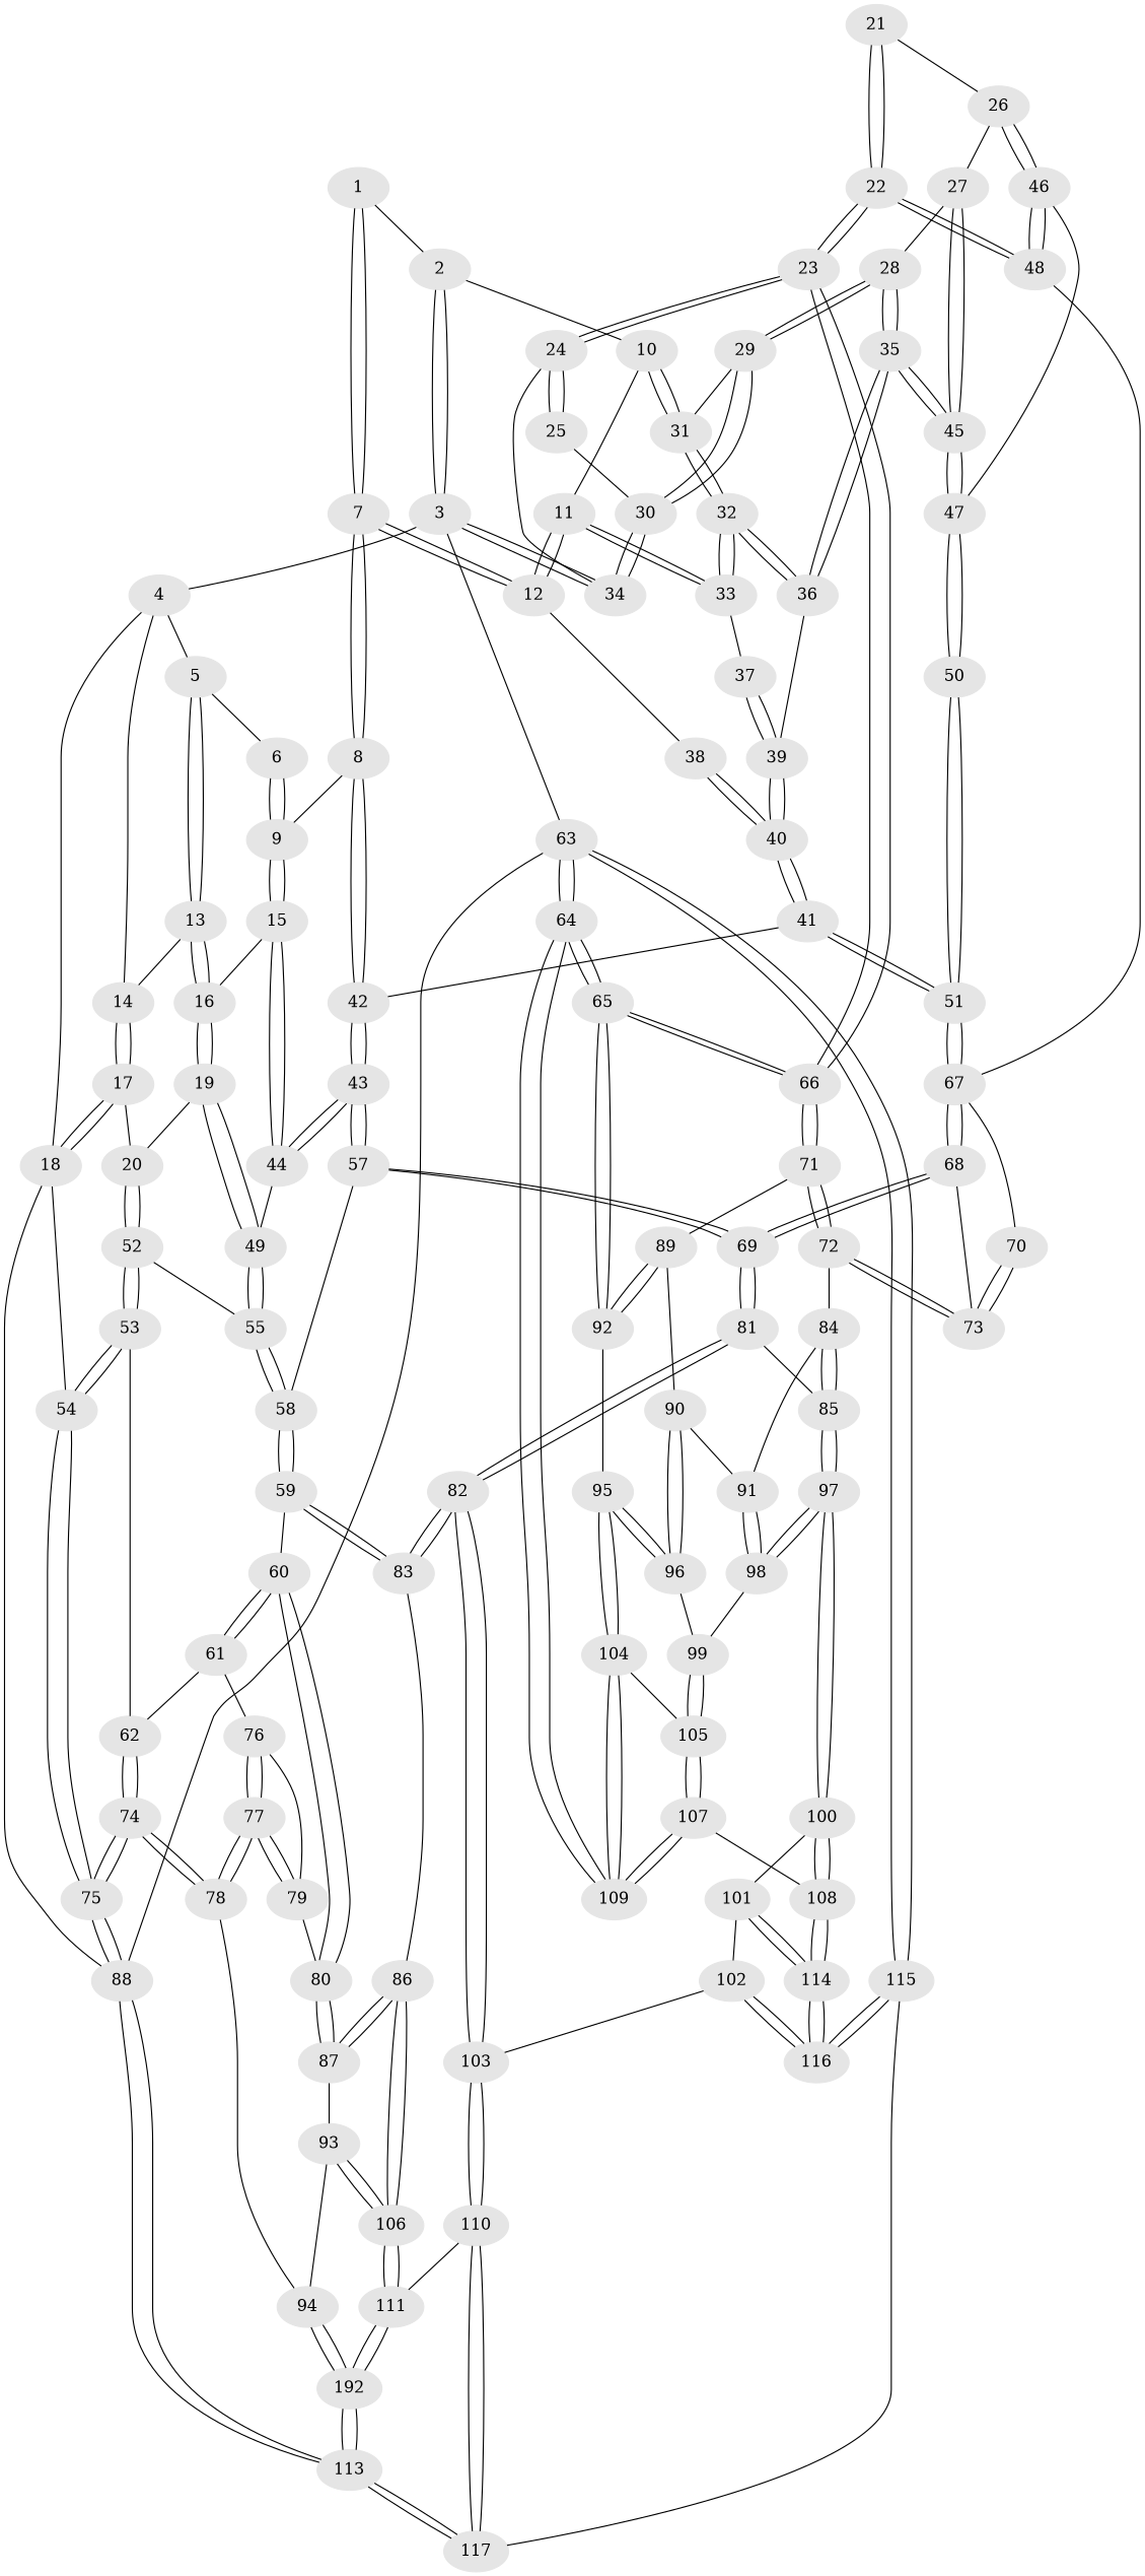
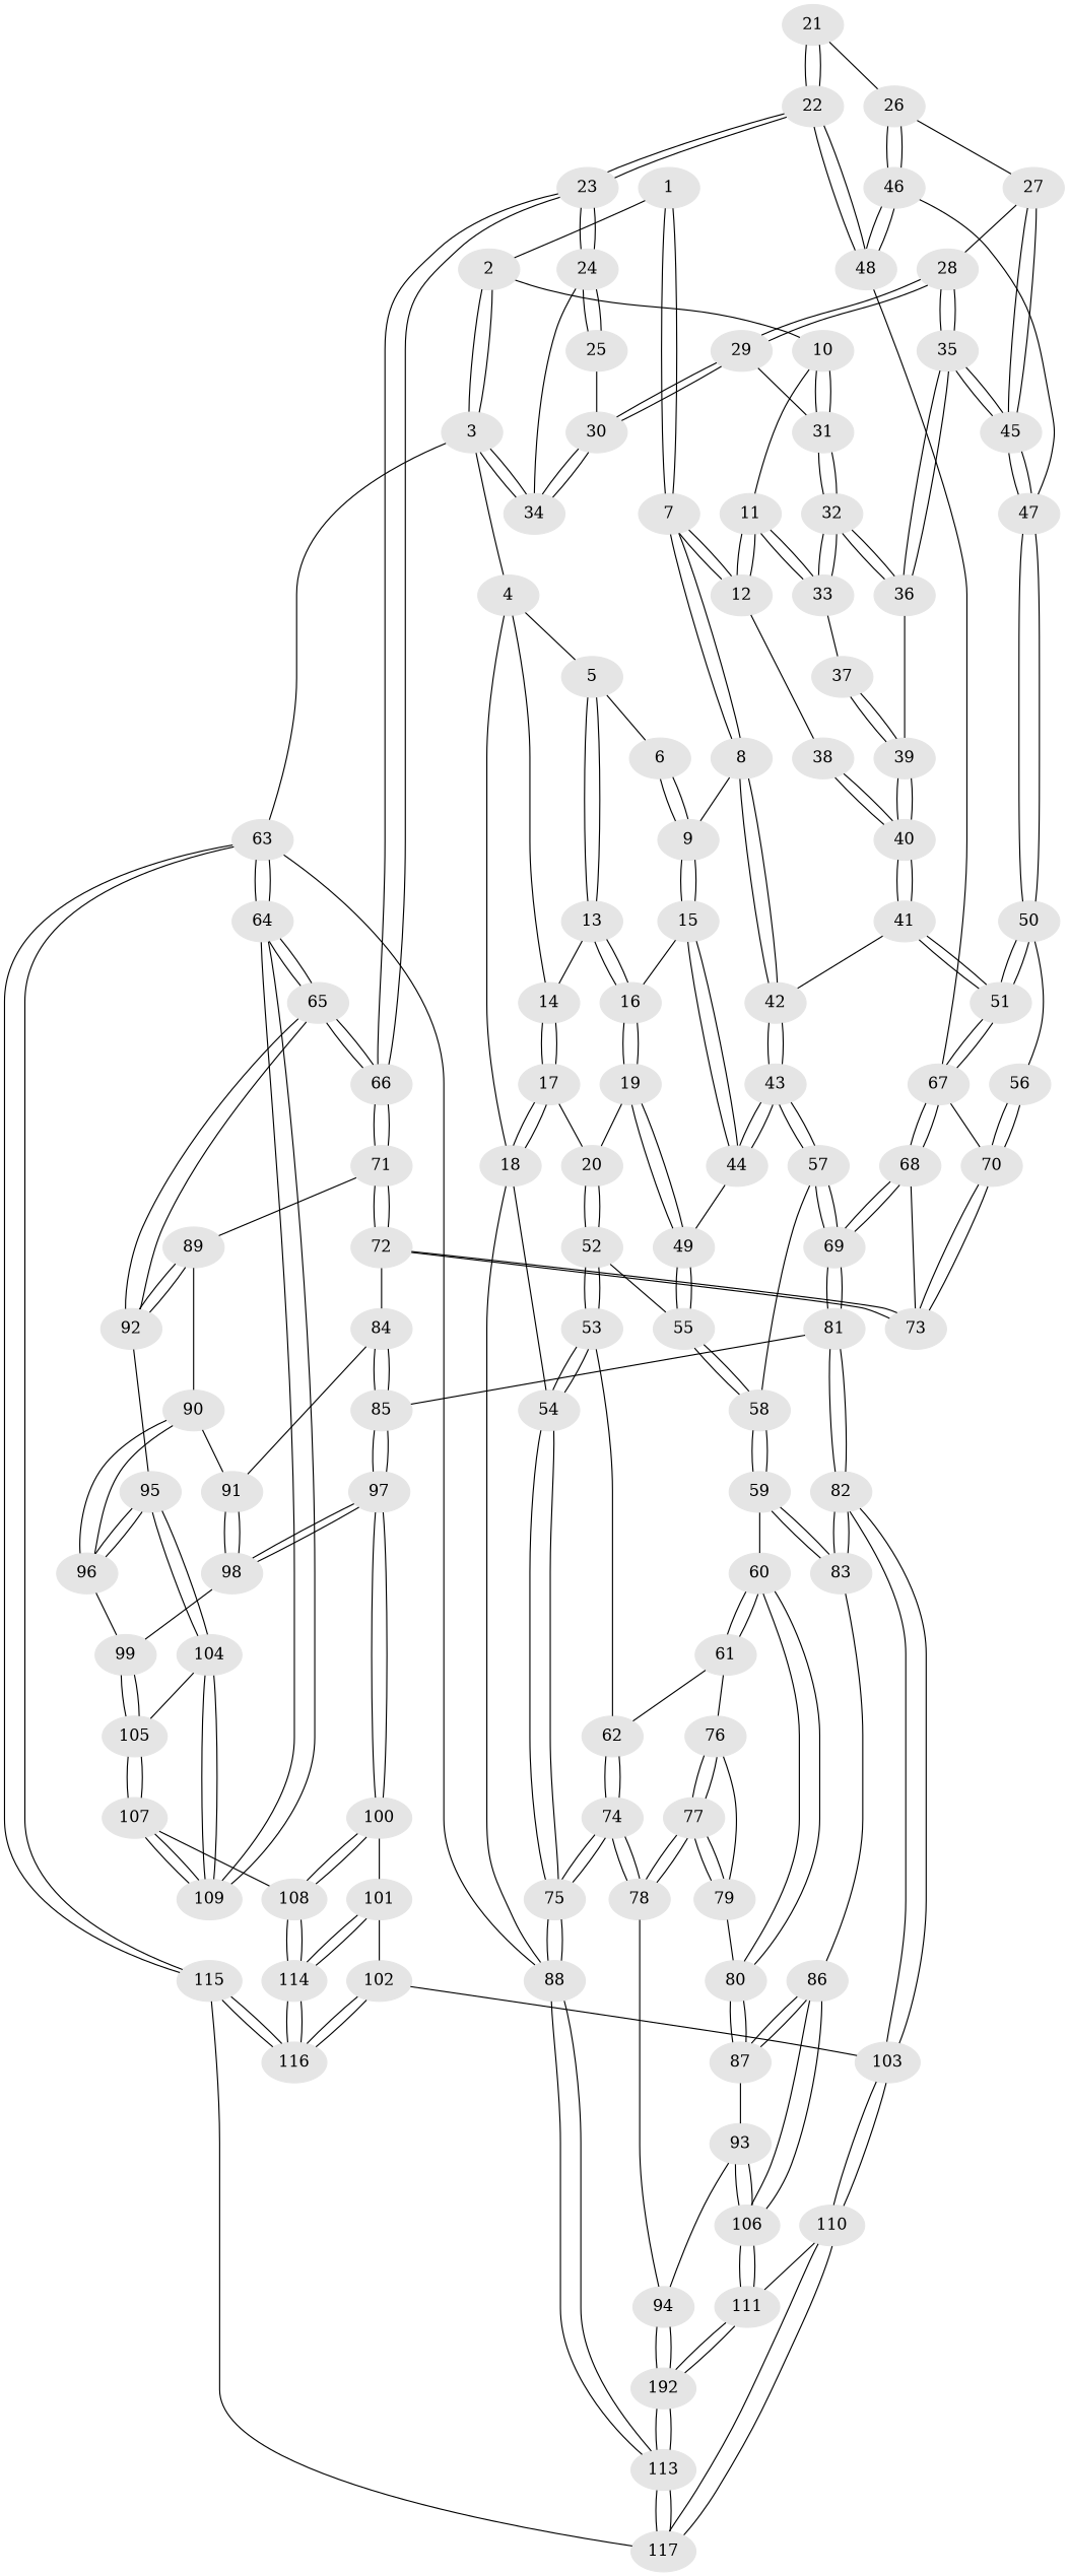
  graph {
    node [color=gray90 style=filled]
    1
    2
    7
    3
    10
    8
    12
    4
    34
    63
    11
    31
    5
    14
    18
    88
    64
    115
    6
    13
    17
    54
    9
    16
    15
    42
    38
    43
    44
    33
    32
    37
    40
    19
    20
    49
    52
    75
    113
    55
    53
    21
    22
    26
    23
    48
    27
    46
    24
    66
    67
    25
    71
    30
    28
    45
    47
    29
    35
    36
    39
    41
    51
    57
    58
    69
    50
+   56
    70
    68
    62
    74
    59
    73
    81
    60
    83
    61
    80
    86
    76
    87
    77
    79
    78
    65
    109
    116
    117
    92
    95
    72
    89
    82
    85
    84
    90
    91
    94
    n100 [label=192]
    93
    103
    97
    110
    106
    98
    100
    111
    96
    99
    104
    105
    101
    108
    107
    102
    114
    1 -- 2
    1 -- 7
    1 -- 7
    2 -- 3
    2 -- 3
    2 -- 10
    7 -- 8
    7 -- 8
    7 -- 12
    7 -- 12
    3 -- 4
    3 -- 34
    3 -- 34
    3 -- 63
    10 -- 11
    10 -- 31
    10 -- 31
    8 -- 9
    8 -- 42
    8 -- 42
    12 -- 38
    4 -- 5
    4 -- 14
    4 -- 18
    63 -- 88
    63 -- 64
    63 -- 64
    63 -- 115
    63 -- 115
    11 -- 12
    11 -- 12
    11 -- 33
    11 -- 33
    31 -- 32
    31 -- 32
    5 -- 6
    5 -- 13
    5 -- 13
    14 -- 17
    14 -- 17
    18 -- 88
    18 -- 54
    88 -- 113
    88 -- 113
    64 -- 65
    64 -- 65
    64 -- 109
    64 -- 109
    115 -- 116
    115 -- 116
    115 -- 117
    6 -- 9
    6 -- 9
    13 -- 14
    13 -- 16
    13 -- 16
    17 -- 18
    17 -- 18
    17 -- 20
    54 -- 75
    54 -- 75
    9 -- 15
    9 -- 15
    16 -- 19
    16 -- 19
    15 -- 16
    15 -- 44
    15 -- 44
    42 -- 43
    42 -- 43
    38 -- 40
    38 -- 40
    43 -- 44
    43 -- 44
    43 -- 57
    43 -- 57
    44 -- 49
    33 -- 37
    32 -- 33
    32 -- 33
    32 -- 36
    32 -- 36
    37 -- 39
    37 -- 39
    40 -- 41
    40 -- 41
    19 -- 20
    19 -- 49
    19 -- 49
    20 -- 52
    20 -- 52
    49 -- 55
    49 -- 55
    52 -- 55
    52 -- 53
    52 -- 53
    75 -- 88
    75 -- 88
    113 -- 117
    113 -- 117
    55 -- 58
    55 -- 58
    53 -- 54
    53 -- 54
    53 -- 62
    21 -- 22
    21 -- 22
    21 -- 26
    22 -- 23
    22 -- 23
    22 -- 48
    22 -- 48
    26 -- 27
    26 -- 46
    26 -- 46
    23 -- 24
    23 -- 24
    23 -- 66
    23 -- 66
    48 -- 67
    27 -- 28
    27 -- 45
    27 -- 45
    46 -- 48
    46 -- 48
    46 -- 47
    24 -- 34
    24 -- 25
    24 -- 25
    66 -- 71
    66 -- 71
    67 -- 70
    67 -- 68
    67 -- 68
    25 -- 30
    71 -- 72
    71 -- 72
    71 -- 89
    30 -- 34
    30 -- 34
    28 -- 29
    28 -- 29
    28 -- 35
    28 -- 35
    45 -- 47
    45 -- 47
    47 -- 50
    47 -- 50
    29 -- 31
    29 -- 30
    29 -- 30
    35 -- 45
    35 -- 45
    35 -- 36
    35 -- 36
    36 -- 39
    39 -- 40
    39 -- 40
    41 -- 42
    41 -- 51
    41 -- 51
    51 -- 67
    51 -- 67
    57 -- 58
    57 -- 69
    57 -- 69
    58 -- 59
    58 -- 59
    69 -- 81
    69 -- 81
    50 -- 51
    50 -- 51
+   50 -- 56
+   56 -- 70
+   56 -- 70
    70 -- 73
    70 -- 73
    68 -- 69
    68 -- 69
    68 -- 73
    62 -- 74
    62 -- 74
    74 -- 75
    74 -- 75
    74 -- 78
    74 -- 78
    59 -- 60
    59 -- 83
    59 -- 83
    81 -- 82
    81 -- 82
    81 -- 85
    60 -- 61
    60 -- 61
    60 -- 80
    60 -- 80
    83 -- 86
    61 -- 62
    61 -- 76
    80 -- 87
    80 -- 87
    86 -- 87
    86 -- 87
    86 -- 106
    86 -- 106
    76 -- 77
    76 -- 77
    76 -- 79
    87 -- 93
    77 -- 79
    77 -- 79
    77 -- 78
    77 -- 78
    79 -- 80
    78 -- 94
    65 -- 66
    65 -- 66
    65 -- 92
    65 -- 92
    92 -- 95
    95 -- 96
    95 -- 96
    95 -- 104
    95 -- 104
    72 -- 73
    72 -- 73
    72 -- 84
    89 -- 92
    89 -- 92
    89 -- 90
    82 -- 83
    82 -- 83
    82 -- 103
    82 -- 103
    85 -- 97
    85 -- 97
    84 -- 85
    84 -- 85
    84 -- 91
    90 -- 91
    90 -- 96
    90 -- 96
    91 -- 98
    91 -- 98
    94 -- n100
    94 -- n100
    n100 -- 113
    n100 -- 113
    93 -- 94
    93 -- 106
    93 -- 106
    103 -- 110
    103 -- 110
    97 -- 98
    97 -- 98
    97 -- 100
    97 -- 100
    110 -- 117
    110 -- 117
    110 -- 111
    106 -- 111
    106 -- 111
    98 -- 99
    100 -- 101
    100 -- 108
    100 -- 108
    111 -- n100
    111 -- n100
    96 -- 99
    99 -- 105
    99 -- 105
    104 -- 109
    104 -- 109
    104 -- 105
    105 -- 107
    105 -- 107
    101 -- 102
    101 -- 114
    101 -- 114
    108 -- 114
    108 -- 114
    107 -- 109
    107 -- 109
    107 -- 108
    102 -- 116
    102 -- 116
    102 -- 103
    114 -- 116
    114 -- 116
  }
